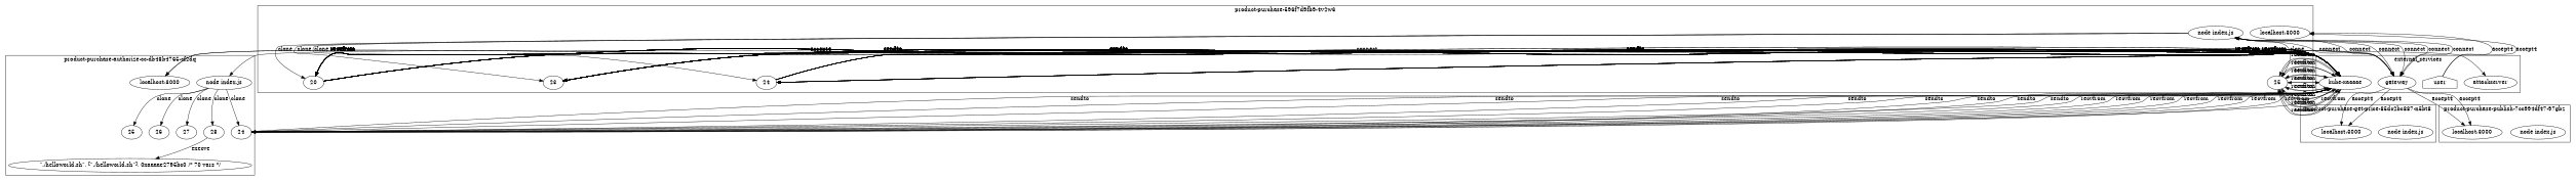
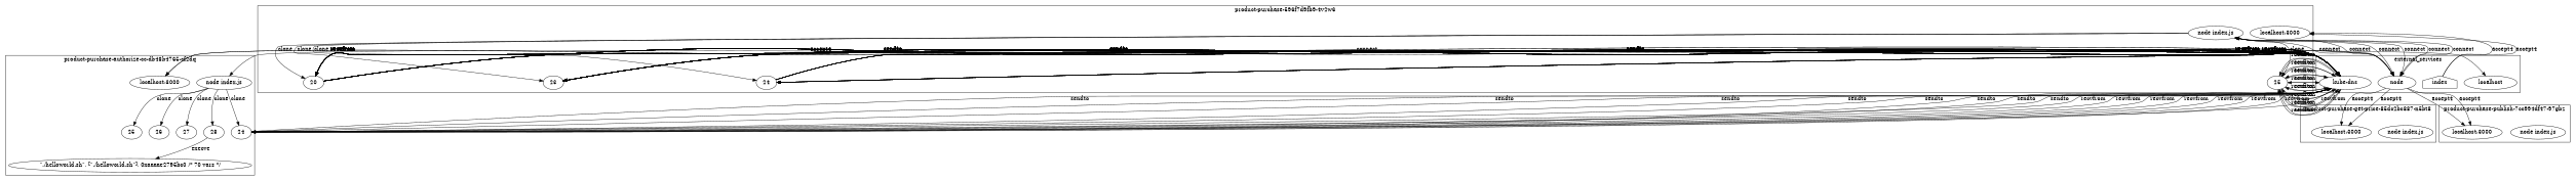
  digraph {
    fontname="DejaVu Serif"
    node [fontname="DejaVu Serif"]
    edge [fontname="DejaVu Serif"]
    n1 [label="node index.js"]
    n2 [label=24]
    n3 [label=25]
    n4 [label=26]
    n5 [label=27]
    n6 [label=28]
    n7 [label="localhost:3000"]
    n8 [label="\"./helloworld.sh\", [\"./helloworld.sh\"], 0xaaaae2795bc0 /* 70 vars */"]
    n9 [label="node index.js"]
    n10 [label=20]
    n11 [label=23]
    n12 [label=24]
    n13 [label=25]
    n14 [label="localhost:3000"]
    n15 [label="node index.js"]
    n16 [label="localhost:3000"]
    n17 [label="node index.js"]
    n18 [label="localhost:3000"]
-   n19 [label=attackserver]
-   n20 [label="kube-xaaaae"]
-   n21 [label=gateway]
-   user [shape=house]
+   n19 [label=localhost]
+   n20 [label="kube-dns"]
+   n21 [label="node"]
+   user [shape=house label=index]
    subgraph cluster_1 {
      label=" product-purchase-authorize-cc-db48b4765-cf2dq "
      n1
      n2
      n3
      n4
      n5
      n6
      n7
      n8
    }
    subgraph cluster_2 {
      label=" product-purchase-596f7d9fb9-4v2w6 "
      n9
      n10
      n11
      n12
      n13
      n14
    }
    subgraph cluster_3 {
      label=" product-purchase-get-price-85dc2bc887-n5bt8 "
      n15
      n16
    }
    subgraph cluster_4 {
      label=" product-purchase-publish-7cc994df47-97gbz "
      n17
      n18
    }
    subgraph cluster_5 {
      label=external_services
      n19
      n20
      n21
      user
    }
    n1 -> n2 [label=clone]
    n1 -> n3 [label=clone]
    n1 -> n4 [label=clone]
    n1 -> n5 [label=clone]
    n1 -> n6 [label=clone]
    n1 -> n19 [dir=both label=connect]
    n2 -> n20 [label=sendto]
    n2 -> n20 [label=sendto]
    n2 -> n20 [label=sendto]
    n2 -> n20 [label=sendto]
    n2 -> n20 [label=sendto]
    n2 -> n20 [label=sendto]
    n2 -> n20 [label=sendto]
    n2 -> n20 [label=sendto]
    n6 -> n8 [label=execve]
    n9 -> n10 [label=clone]
    n9 -> n11 [label=clone]
    n9 -> n12 [label=clone]
    n9 -> n13 [label=clone]
    n9 -> n21 [dir=both label=connect]
    n9 -> n21 [dir=both label=connect]
    n9 -> n21 [dir=both label=connect]
    n9 -> n21 [dir=both label=connect]
    n9 -> n21 [dir=both label=connect]
    n9 -> n21 [dir=both label=connect]
    n10 -> n20 [label=sendto]
    n10 -> n20 [label=sendto]
    n10 -> n20 [label=sendto]
    n10 -> n20 [label=sendto]
    n10 -> n20 [label=sendto]
    n10 -> n20 [label=sendto]
    n10 -> n20 [label=sendto]
    n10 -> n20 [label=sendto]
    n10 -> n20 [label=sendto]
    n10 -> n20 [label=sendto]
    n10 -> n20 [label=sendto]
    n10 -> n20 [label=sendto]
    n10 -> n20 [label=sendto]
    n10 -> n20 [label=sendto]
    n10 -> n20 [label=sendto]
    n10 -> n20 [label=sendto]
    n11 -> n20 [label=sendto]
    n11 -> n20 [label=sendto]
    n11 -> n20 [label=sendto]
    n11 -> n20 [label=sendto]
    n11 -> n20 [label=sendto]
    n11 -> n20 [label=sendto]
    n11 -> n20 [label=sendto]
    n11 -> n20 [label=sendto]
    n11 -> n20 [label=sendto]
    n11 -> n20 [label=sendto]
    n11 -> n20 [label=sendto]
    n11 -> n20 [label=sendto]
    n11 -> n20 [label=sendto]
    n11 -> n20 [label=sendto]
    n11 -> n20 [label=sendto]
    n11 -> n20 [label=sendto]
    n12 -> n20 [label=sendto]
    n12 -> n20 [label=sendto]
    n12 -> n20 [label=sendto]
    n12 -> n20 [label=sendto]
    n12 -> n20 [label=sendto]
    n12 -> n20 [label=sendto]
    n12 -> n20 [label=sendto]
    n12 -> n20 [label=sendto]
    n13 -> n20 [label=sendto]
    n13 -> n20 [label=sendto]
    n13 -> n20 [label=sendto]
    n13 -> n20 [label=sendto]
    n13 -> n20 [label=sendto]
    n13 -> n20 [label=sendto]
    n13 -> n20 [label=sendto]
    n13 -> n20 [label=sendto]
    n20 -> n2 [label=recvfrom]
    n20 -> n2 [label=recvfrom]
    n20 -> n2 [label=recvfrom]
    n20 -> n2 [label=recvfrom]
    n20 -> n2 [label=recvfrom]
    n20 -> n2 [label=recvfrom]
    n20 -> n2 [label=recvfrom]
    n20 -> n2 [label=recvfrom]
    n20 -> n10 [label=recvfrom]
    n20 -> n10 [label=recvfrom]
    n20 -> n10 [label=recvfrom]
    n20 -> n10 [label=recvfrom]
    n20 -> n10 [label=recvfrom]
    n20 -> n10 [label=recvfrom]
    n20 -> n10 [label=recvfrom]
    n20 -> n10 [label=recvfrom]
    n20 -> n10 [label=recvfrom]
    n20 -> n10 [label=recvfrom]
    n20 -> n10 [label=recvfrom]
    n20 -> n10 [label=recvfrom]
    n20 -> n10 [label=recvfrom]
    n20 -> n10 [label=recvfrom]
    n20 -> n10 [label=recvfrom]
    n20 -> n10 [label=recvfrom]
    n20 -> n11 [label=recvfrom]
    n20 -> n11 [label=recvfrom]
    n20 -> n11 [label=recvfrom]
    n20 -> n11 [label=recvfrom]
    n20 -> n11 [label=recvfrom]
    n20 -> n11 [label=recvfrom]
    n20 -> n11 [label=recvfrom]
    n20 -> n11 [label=recvfrom]
    n20 -> n11 [label=recvfrom]
    n20 -> n11 [label=recvfrom]
    n20 -> n11 [label=recvfrom]
    n20 -> n11 [label=recvfrom]
    n20 -> n11 [label=recvfrom]
    n20 -> n11 [label=recvfrom]
    n20 -> n11 [label=recvfrom]
    n20 -> n11 [label=recvfrom]
    n20 -> n12 [label=recvfrom]
    n20 -> n12 [label=recvfrom]
    n20 -> n12 [label=recvfrom]
    n20 -> n12 [label=recvfrom]
    n20 -> n12 [label=recvfrom]
    n20 -> n12 [label=recvfrom]
    n20 -> n12 [label=recvfrom]
    n20 -> n12 [label=recvfrom]
    n20 -> n13 [label=recvfrom]
    n20 -> n13 [label=recvfrom]
    n20 -> n13 [label=recvfrom]
    n20 -> n13 [label=recvfrom]
    n20 -> n13 [label=recvfrom]
    n20 -> n13 [label=recvfrom]
    n20 -> n13 [label=recvfrom]
    n20 -> n13 [label=recvfrom]
    n21 -> n7 [label=accept4]
    n21 -> n7 [label=accept4]
    n21 -> n16 [label=accept4]
    n21 -> n16 [label=accept4]
    n21 -> n18 [label=accept4]
    n21 -> n18 [label=accept4]
    user -> n14 [label=accept4]
    user -> n14 [label=accept4]
  }
